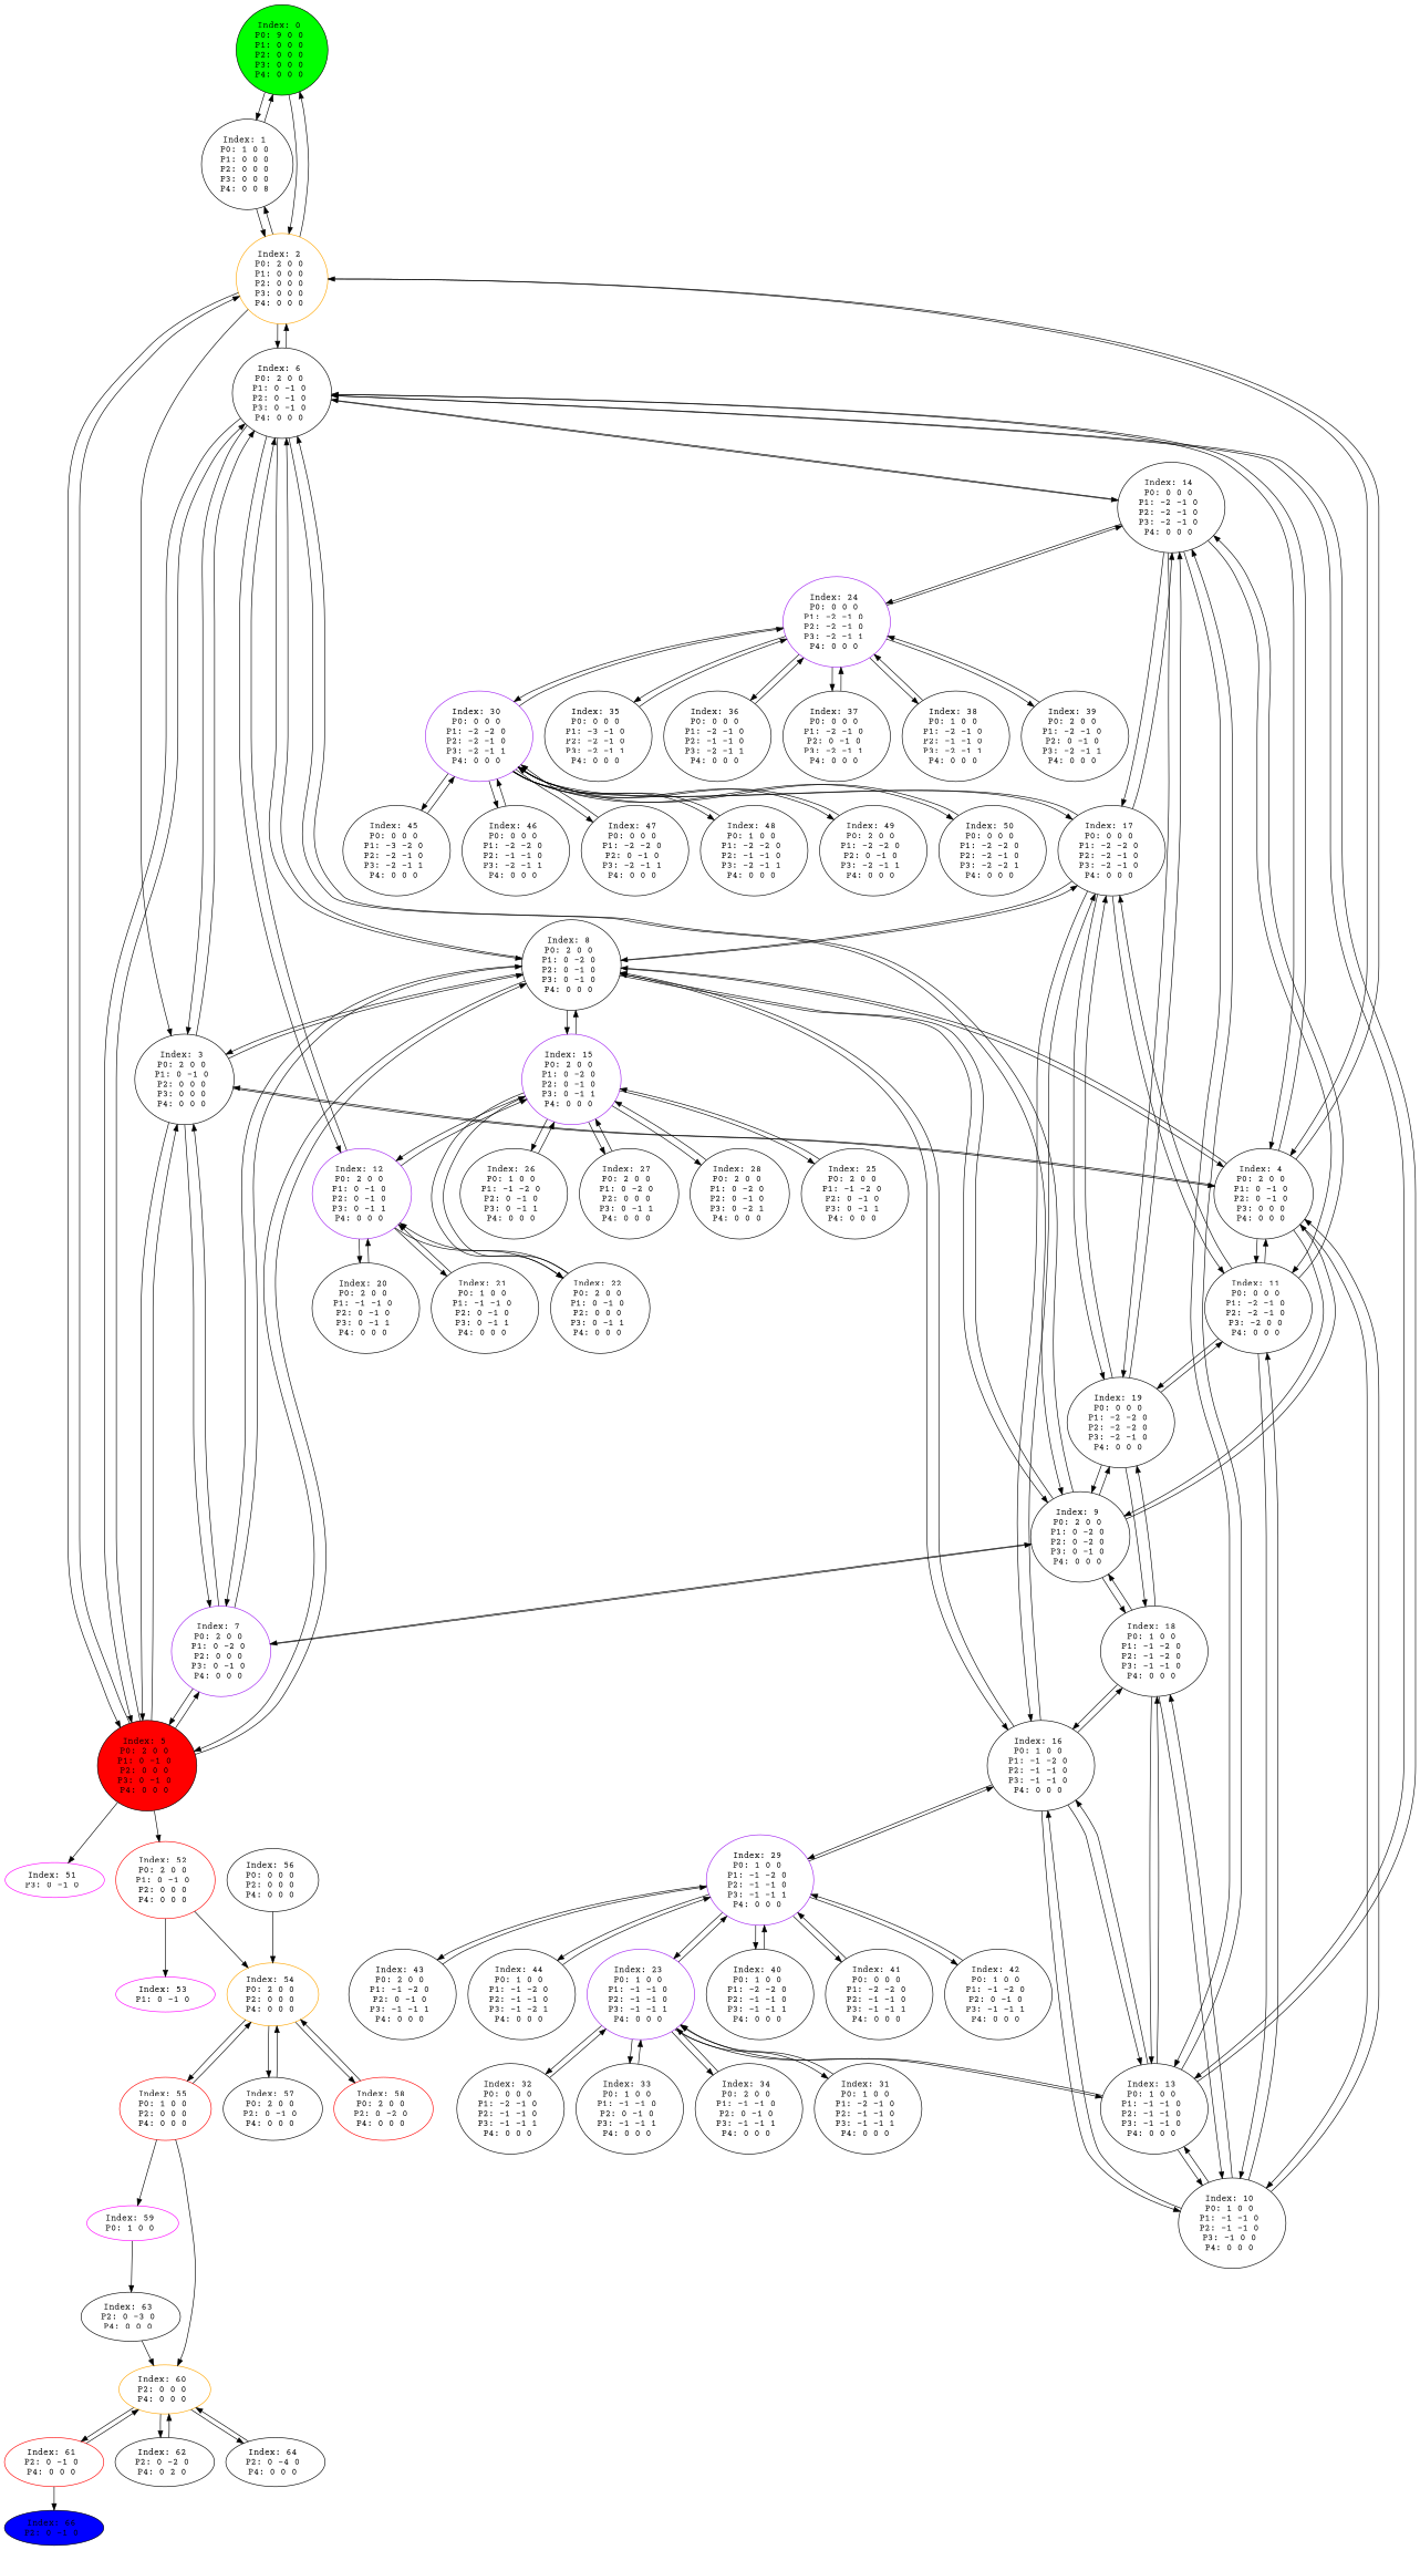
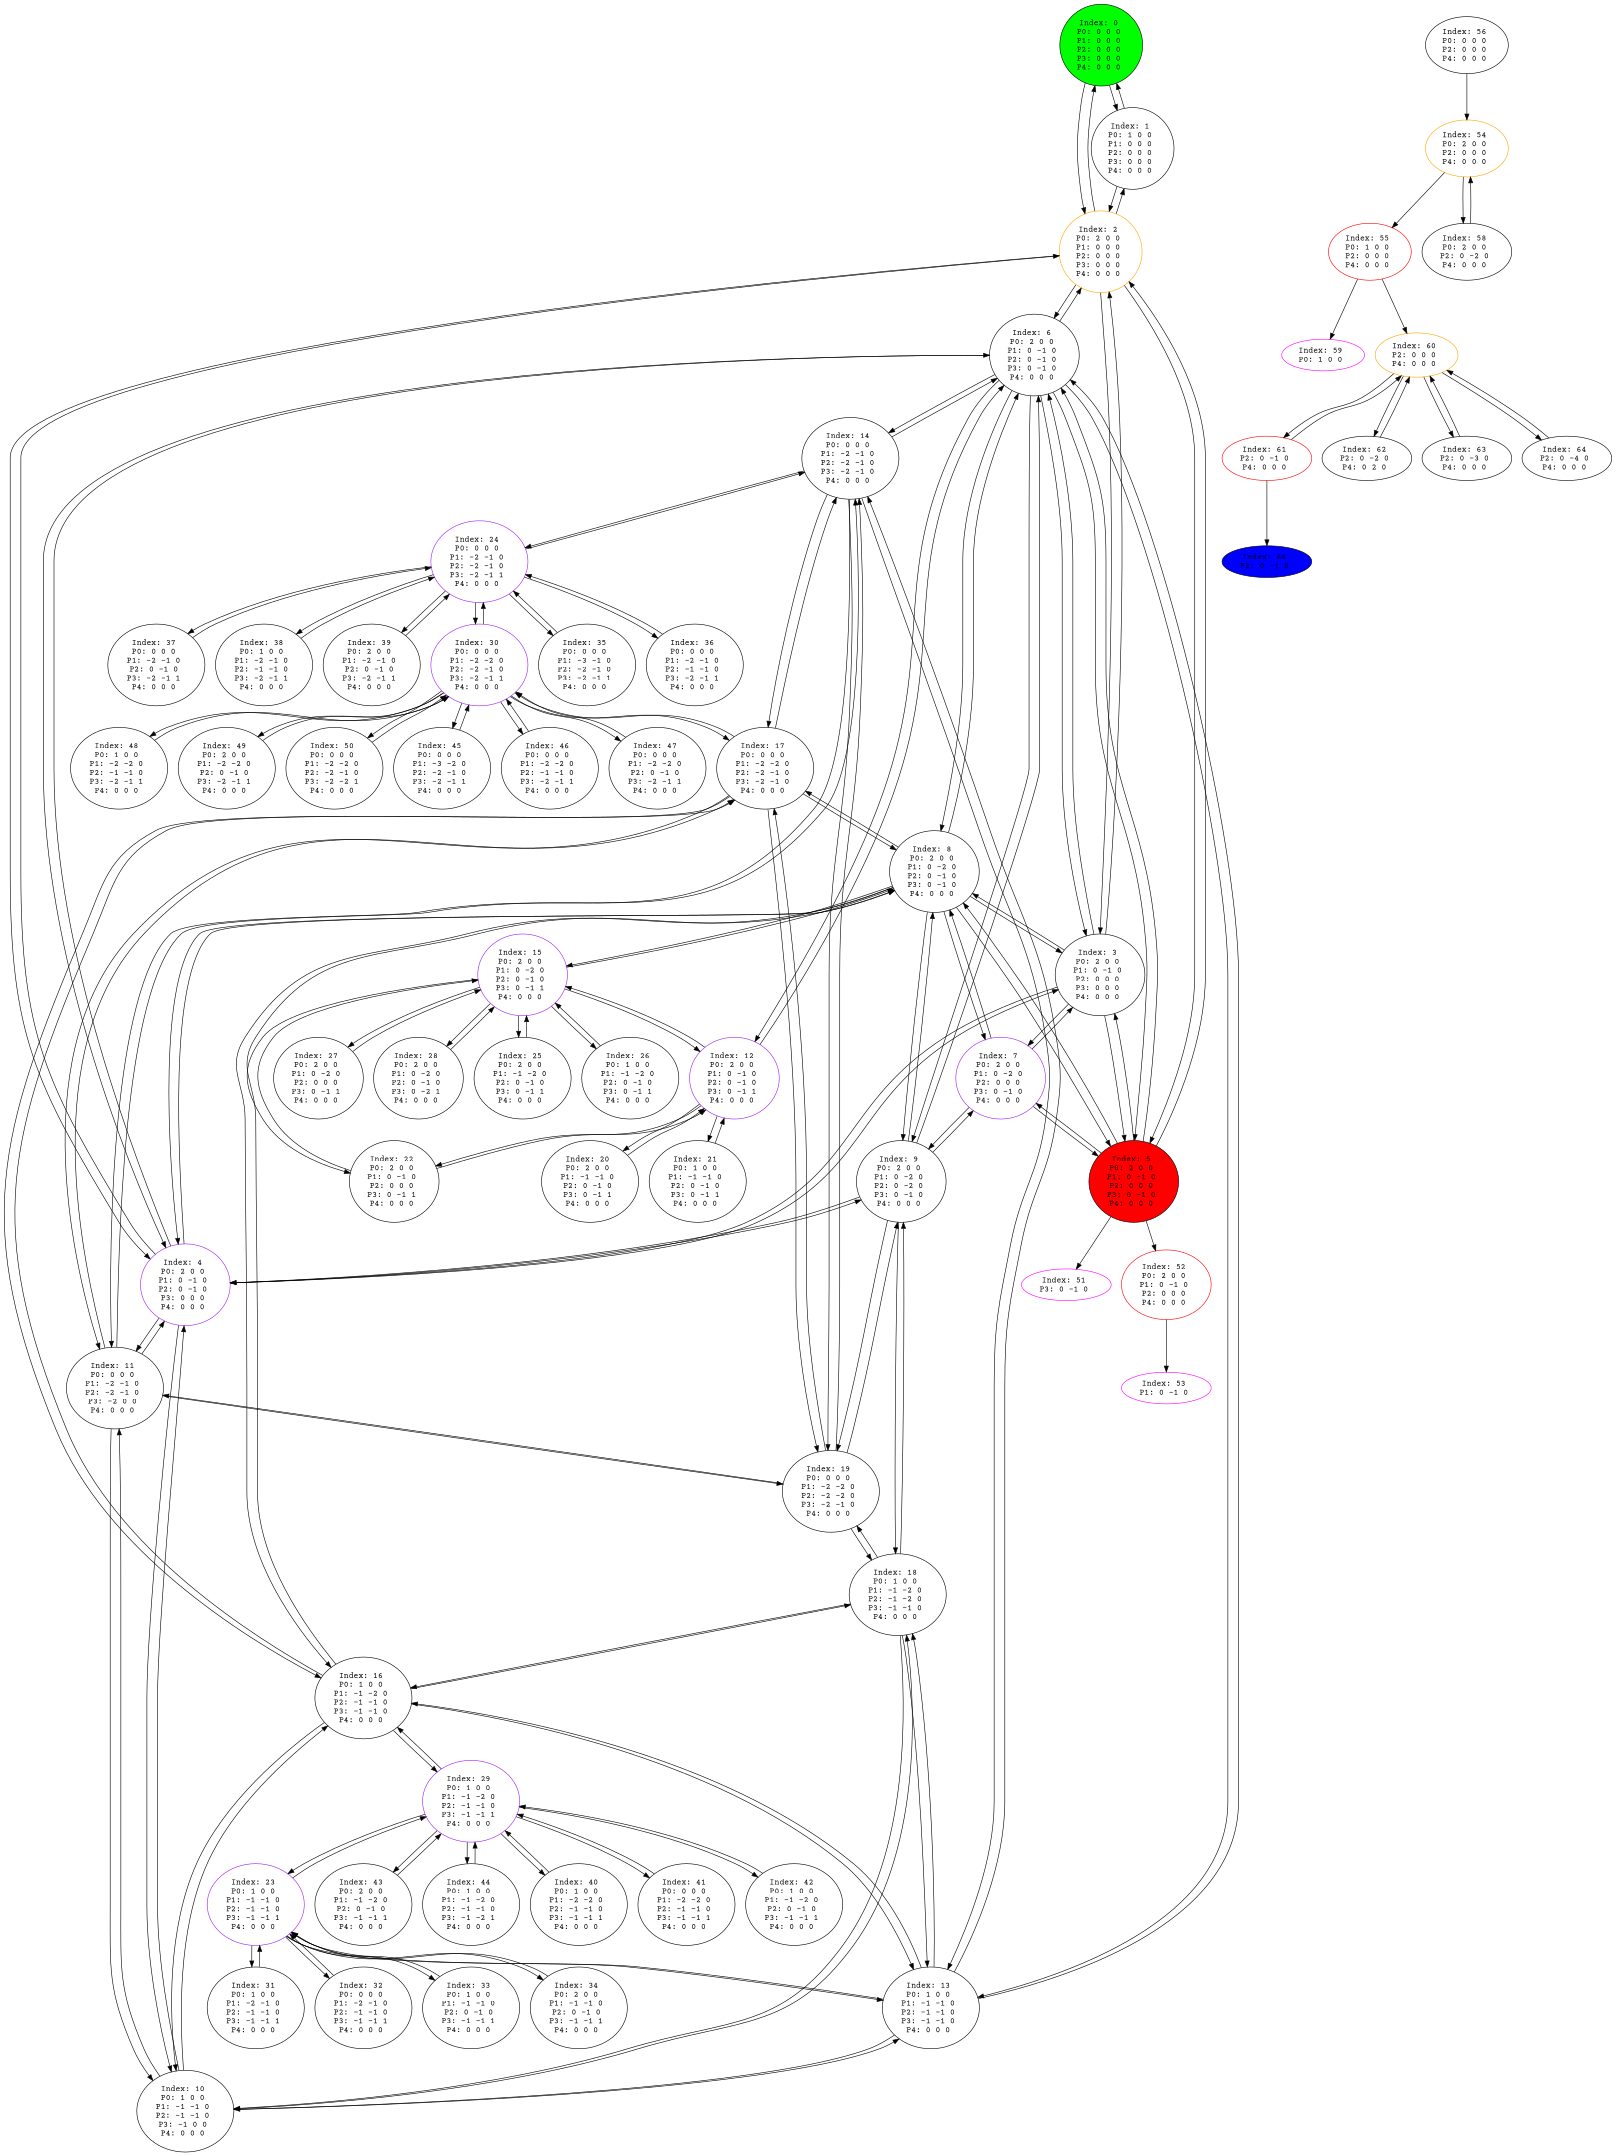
  digraph {
    color=black
    fontname="Courier Prime"
    node [fontname="Courier Prime"]
    edge [fontname="Courier Prime"]
-   n1 [fillcolor=green label="Index: 0 \nP0: 9 0 0 \nP1: 0 0 0 \nP2: 0 0 0 \nP3: 0 0 0 \nP4: 0 0 0 \n" style=filled]
-   n2 [label="Index: 1 \nP0: 1 0 0 \nP1: 0 0 0 \nP2: 0 0 0 \nP3: 0 0 0 \nP4: 0 0 8 \n"]
+   n1 [fillcolor=green label="Index: 0 \nP0: 0 0 0 \nP1: 0 0 0 \nP2: 0 0 0 \nP3: 0 0 0 \nP4: 0 0 0 \n" style=filled]
+   n2 [label="Index: 1 \nP0: 1 0 0 \nP1: 0 0 0 \nP2: 0 0 0 \nP3: 0 0 0 \nP4: 0 0 0 \n"]
    n3 [color=orange label="Index: 2 \nP0: 2 0 0 \nP1: 0 0 0 \nP2: 0 0 0 \nP3: 0 0 0 \nP4: 0 0 0 \n"]
    n4 [label="Index: 3 \nP0: 2 0 0 \nP1: 0 -1 0 \nP2: 0 0 0 \nP3: 0 0 0 \nP4: 0 0 0 \n"]
-   n5 [label="Index: 4 \nP0: 2 0 0 \nP1: 0 -1 0 \nP2: 0 -1 0 \nP3: 0 0 0 \nP4: 0 0 0 \n"]
+   n5 [label="Index: 4 \nP0: 2 0 0 \nP1: 0 -1 0 \nP2: 0 -1 0 \nP3: 0 0 0 \nP4: 0 0 0 \n" color=purple]
    n6 [fillcolor=red label="Index: 5 \nP0: 2 0 0 \nP1: 0 -1 0 \nP2: 0 0 0 \nP3: 0 -1 0 \nP4: 0 0 0 \n" style=filled]
    n7 [label="Index: 6 \nP0: 2 0 0 \nP1: 0 -1 0 \nP2: 0 -1 0 \nP3: 0 -1 0 \nP4: 0 0 0 \n"]
    n8 [color=purple label="Index: 7 \nP0: 2 0 0 \nP1: 0 -2 0 \nP2: 0 0 0 \nP3: 0 -1 0 \nP4: 0 0 0 \n"]
    n9 [label="Index: 8 \nP0: 2 0 0 \nP1: 0 -2 0 \nP2: 0 -1 0 \nP3: 0 -1 0 \nP4: 0 0 0 \n"]
    n10 [label="Index: 9 \nP0: 2 0 0 \nP1: 0 -2 0 \nP2: 0 -2 0 \nP3: 0 -1 0 \nP4: 0 0 0 \n"]
    n11 [label="Index: 10 \nP0: 1 0 0 \nP1: -1 -1 0 \nP2: -1 -1 0 \nP3: -1 0 0 \nP4: 0 0 0 \n"]
    n12 [label="Index: 11 \nP0: 0 0 0 \nP1: -2 -1 0 \nP2: -2 -1 0 \nP3: -2 0 0 \nP4: 0 0 0 \n"]
    n13 [color=fuchsia label="Index: 51 \nP3: 0 -1 0 \n"]
    n14 [color=red label="Index: 52 \nP0: 2 0 0 \nP1: 0 -1 0 \nP2: 0 0 0 \nP4: 0 0 0 \n"]
    n15 [color=purple label="Index: 12 \nP0: 2 0 0 \nP1: 0 -1 0 \nP2: 0 -1 0 \nP3: 0 -1 1 \nP4: 0 0 0 \n"]
    n16 [label="Index: 13 \nP0: 1 0 0 \nP1: -1 -1 0 \nP2: -1 -1 0 \nP3: -1 -1 0 \nP4: 0 0 0 \n"]
    n17 [label="Index: 14 \nP0: 0 0 0 \nP1: -2 -1 0 \nP2: -2 -1 0 \nP3: -2 -1 0 \nP4: 0 0 0 \n"]
    n18 [color=purple label="Index: 15 \nP0: 2 0 0 \nP1: 0 -2 0 \nP2: 0 -1 0 \nP3: 0 -1 1 \nP4: 0 0 0 \n"]
    n19 [label="Index: 16 \nP0: 1 0 0 \nP1: -1 -2 0 \nP2: -1 -1 0 \nP3: -1 -1 0 \nP4: 0 0 0 \n"]
    n20 [label="Index: 17 \nP0: 0 0 0 \nP1: -2 -2 0 \nP2: -2 -1 0 \nP3: -2 -1 0 \nP4: 0 0 0 \n"]
    n21 [label="Index: 18 \nP0: 1 0 0 \nP1: -1 -2 0 \nP2: -1 -2 0 \nP3: -1 -1 0 \nP4: 0 0 0 \n"]
    n22 [label="Index: 19 \nP0: 0 0 0 \nP1: -2 -2 0 \nP2: -2 -2 0 \nP3: -2 -1 0 \nP4: 0 0 0 \n"]
    n23 [color=fuchsia label="Index: 53 \nP1: 0 -1 0 \n"]
    n24 [color=orange label="Index: 54 \nP0: 2 0 0 \nP2: 0 0 0 \nP4: 0 0 0 \n"]
    n25 [label="Index: 20 \nP0: 2 0 0 \nP1: -1 -1 0 \nP2: 0 -1 0 \nP3: 0 -1 1 \nP4: 0 0 0 \n"]
    n26 [label="Index: 21 \nP0: 1 0 0 \nP1: -1 -1 0 \nP2: 0 -1 0 \nP3: 0 -1 1 \nP4: 0 0 0 \n"]
    n27 [label="Index: 22 \nP0: 2 0 0 \nP1: 0 -1 0 \nP2: 0 0 0 \nP3: 0 -1 1 \nP4: 0 0 0 \n"]
    n28 [color=purple label="Index: 23 \nP0: 1 0 0 \nP1: -1 -1 0 \nP2: -1 -1 0 \nP3: -1 -1 1 \nP4: 0 0 0 \n"]
    n29 [color=purple label="Index: 24 \nP0: 0 0 0 \nP1: -2 -1 0 \nP2: -2 -1 0 \nP3: -2 -1 1 \nP4: 0 0 0 \n"]
    n30 [label="Index: 25 \nP0: 2 0 0 \nP1: -1 -2 0 \nP2: 0 -1 0 \nP3: 0 -1 1 \nP4: 0 0 0 \n"]
    n31 [label="Index: 26 \nP0: 1 0 0 \nP1: -1 -2 0 \nP2: 0 -1 0 \nP3: 0 -1 1 \nP4: 0 0 0 \n"]
    n32 [label="Index: 27 \nP0: 2 0 0 \nP1: 0 -2 0 \nP2: 0 0 0 \nP3: 0 -1 1 \nP4: 0 0 0 \n"]
    n33 [label="Index: 28 \nP0: 2 0 0 \nP1: 0 -2 0 \nP2: 0 -1 0 \nP3: 0 -2 1 \nP4: 0 0 0 \n"]
    n34 [color=purple label="Index: 29 \nP0: 1 0 0 \nP1: -1 -2 0 \nP2: -1 -1 0 \nP3: -1 -1 1 \nP4: 0 0 0 \n"]
    n35 [color=purple label="Index: 30 \nP0: 0 0 0 \nP1: -2 -2 0 \nP2: -2 -1 0 \nP3: -2 -1 1 \nP4: 0 0 0 \n"]
    n36 [label="Index: 31 \nP0: 1 0 0 \nP1: -2 -1 0 \nP2: -1 -1 0 \nP3: -1 -1 1 \nP4: 0 0 0 \n"]
    n37 [label="Index: 32 \nP0: 0 0 0 \nP1: -2 -1 0 \nP2: -1 -1 0 \nP3: -1 -1 1 \nP4: 0 0 0 \n"]
    n38 [label="Index: 33 \nP0: 1 0 0 \nP1: -1 -1 0 \nP2: 0 -1 0 \nP3: -1 -1 1 \nP4: 0 0 0 \n"]
    n39 [label="Index: 34 \nP0: 2 0 0 \nP1: -1 -1 0 \nP2: 0 -1 0 \nP3: -1 -1 1 \nP4: 0 0 0 \n"]
    n40 [label="Index: 35 \nP0: 0 0 0 \nP1: -3 -1 0 \nP2: -2 -1 0 \nP3: -2 -1 1 \nP4: 0 0 0 \n"]
    n41 [label="Index: 36 \nP0: 0 0 0 \nP1: -2 -1 0 \nP2: -1 -1 0 \nP3: -2 -1 1 \nP4: 0 0 0 \n"]
    n42 [label="Index: 37 \nP0: 0 0 0 \nP1: -2 -1 0 \nP2: 0 -1 0 \nP3: -2 -1 1 \nP4: 0 0 0 \n"]
    n43 [label="Index: 38 \nP0: 1 0 0 \nP1: -2 -1 0 \nP2: -1 -1 0 \nP3: -2 -1 1 \nP4: 0 0 0 \n"]
    n44 [label="Index: 39 \nP0: 2 0 0 \nP1: -2 -1 0 \nP2: 0 -1 0 \nP3: -2 -1 1 \nP4: 0 0 0 \n"]
    n45 [label="Index: 40 \nP0: 1 0 0 \nP1: -2 -2 0 \nP2: -1 -1 0 \nP3: -1 -1 1 \nP4: 0 0 0 \n"]
    n46 [label="Index: 41 \nP0: 0 0 0 \nP1: -2 -2 0 \nP2: -1 -1 0 \nP3: -1 -1 1 \nP4: 0 0 0 \n"]
    n47 [label="Index: 42 \nP0: 1 0 0 \nP1: -1 -2 0 \nP2: 0 -1 0 \nP3: -1 -1 1 \nP4: 0 0 0 \n"]
    n48 [label="Index: 43 \nP0: 2 0 0 \nP1: -1 -2 0 \nP2: 0 -1 0 \nP3: -1 -1 1 \nP4: 0 0 0 \n"]
    n49 [label="Index: 44 \nP0: 1 0 0 \nP1: -1 -2 0 \nP2: -1 -1 0 \nP3: -1 -2 1 \nP4: 0 0 0 \n"]
    n50 [label="Index: 45 \nP0: 0 0 0 \nP1: -3 -2 0 \nP2: -2 -1 0 \nP3: -2 -1 1 \nP4: 0 0 0 \n"]
    n51 [label="Index: 46 \nP0: 0 0 0 \nP1: -2 -2 0 \nP2: -1 -1 0 \nP3: -2 -1 1 \nP4: 0 0 0 \n"]
    n52 [label="Index: 47 \nP0: 0 0 0 \nP1: -2 -2 0 \nP2: 0 -1 0 \nP3: -2 -1 1 \nP4: 0 0 0 \n"]
    n53 [label="Index: 48 \nP0: 1 0 0 \nP1: -2 -2 0 \nP2: -1 -1 0 \nP3: -2 -1 1 \nP4: 0 0 0 \n"]
    n54 [label="Index: 49 \nP0: 2 0 0 \nP1: -2 -2 0 \nP2: 0 -1 0 \nP3: -2 -1 1 \nP4: 0 0 0 \n"]
    n55 [label="Index: 50 \nP0: 0 0 0 \nP1: -2 -2 0 \nP2: -2 -1 0 \nP3: -2 -2 1 \nP4: 0 0 0 \n"]
    n56 [color=red label="Index: 55 \nP0: 1 0 0 \nP2: 0 0 0 \nP4: 0 0 0 \n"]
-   n57 [label="Index: 57 \nP0: 2 0 0 \nP2: 0 -1 0 \nP4: 0 0 0 \n"]
-   n58 [label="Index: 58 \nP0: 2 0 0 \nP2: 0 -2 0 \nP4: 0 0 0 \n" color=red]
+   n58 [label="Index: 58 \nP0: 2 0 0 \nP2: 0 -2 0 \nP4: 0 0 0 \n"]
    n59 [color=fuchsia label="Index: 59 \nP0: 1 0 0 \n"]
    n60 [color=orange label="Index: 60 \nP2: 0 0 0 \nP4: 0 0 0 \n"]
    n61 [label="Index: 56 \nP0: 0 0 0 \nP2: 0 0 0 \nP4: 0 0 0 \n"]
    n62 [color=red label="Index: 61 \nP2: 0 -1 0 \nP4: 0 0 0 \n"]
    n63 [label="Index: 62 \nP2: 0 -2 0 \nP4: 0 2 0 \n"]
    n64 [label="Index: 63 \nP2: 0 -3 0 \nP4: 0 0 0 \n"]
    n65 [label="Index: 64 \nP2: 0 -4 0 \nP4: 0 0 0 \n"]
    n66 [fillcolor=blue label="Index: 66 \nP2: 0 -1 0 \n" style=filled]
    n1 -> n2
    n1 -> n3
    n2 -> n1
    n2 -> n3
    n3 -> n1
    n3 -> n2
    n3 -> n4
    n3 -> n5
    n3 -> n6
    n3 -> n7
+   n4 -> n3
    n4 -> n5
    n4 -> n6
    n4 -> n7
    n4 -> n8
    n4 -> n9
    n5 -> n3
    n5 -> n4
    n5 -> n7
    n5 -> n9
    n5 -> n10
    n5 -> n11
    n5 -> n12
    n6 -> n3
    n6 -> n4
    n6 -> n7
    n6 -> n8
    n6 -> n9
    n6 -> n13
    n6 -> n14
    n7 -> n3
    n7 -> n4
    n7 -> n5
    n7 -> n6
    n7 -> n9
    n7 -> n10
    n7 -> n15
    n7 -> n16
    n7 -> n17
    n8 -> n4
    n8 -> n6
    n8 -> n9
    n8 -> n10
    n9 -> n4
    n9 -> n5
    n9 -> n6
    n9 -> n7
    n9 -> n8
    n9 -> n10
    n9 -> n18
    n9 -> n19
    n9 -> n20
    n10 -> n5
    n10 -> n7
    n10 -> n8
    n10 -> n9
    n10 -> n21
    n10 -> n22
    n11 -> n5
    n11 -> n12
    n11 -> n16
    n11 -> n19
    n11 -> n21
    n12 -> n5
    n12 -> n11
    n12 -> n17
    n12 -> n20
    n12 -> n22
    n14 -> n23
-   n14 -> n24
    n15 -> n7
    n15 -> n18
    n15 -> n25
    n15 -> n26
    n15 -> n27
    n16 -> n7
    n16 -> n11
    n16 -> n17
    n16 -> n19
    n16 -> n21
    n16 -> n28
    n17 -> n7
    n17 -> n12
    n17 -> n16
    n17 -> n20
    n17 -> n22
    n17 -> n29
    n18 -> n9
    n18 -> n15
    n18 -> n27
    n18 -> n30
    n18 -> n31
    n18 -> n32
    n18 -> n33
    n19 -> n9
    n19 -> n11
    n19 -> n16
    n19 -> n20
    n19 -> n21
    n19 -> n34
    n20 -> n9
    n20 -> n12
    n20 -> n17
    n20 -> n19
    n20 -> n22
    n20 -> n35
    n21 -> n10
    n21 -> n11
    n21 -> n16
    n21 -> n19
    n21 -> n22
    n22 -> n10
    n22 -> n12
    n22 -> n17
    n22 -> n20
    n22 -> n21
    n24 -> n56
-   n24 -> n57
    n24 -> n58
    n25 -> n15
    n26 -> n15
    n27 -> n15
    n27 -> n18
    n28 -> n16
    n28 -> n34
    n28 -> n36
    n28 -> n37
    n28 -> n38
    n28 -> n39
    n29 -> n17
    n29 -> n35
    n29 -> n40
    n29 -> n41
    n29 -> n42
    n29 -> n43
    n29 -> n44
    n30 -> n18
    n31 -> n18
    n32 -> n18
    n33 -> n18
    n34 -> n19
    n34 -> n28
    n34 -> n45
    n34 -> n46
    n34 -> n47
    n34 -> n48
    n34 -> n49
    n35 -> n20
    n35 -> n29
    n35 -> n50
    n35 -> n51
    n35 -> n52
    n35 -> n53
    n35 -> n54
    n35 -> n55
    n36 -> n28
    n37 -> n28
    n38 -> n28
    n39 -> n28
    n40 -> n29
    n41 -> n29
    n42 -> n29
    n43 -> n29
    n44 -> n29
    n45 -> n34
    n46 -> n34
    n47 -> n34
    n48 -> n34
    n49 -> n34
    n50 -> n35
    n51 -> n35
    n52 -> n35
    n53 -> n35
    n54 -> n35
    n55 -> n35
-   n56 -> n24
    n56 -> n59
    n56 -> n60
-   n57 -> n24
    n58 -> n24
    n60 -> n62
    n60 -> n63
-   n59 -> n64
+   n60 -> n64
    n60 -> n65
    n61 -> n24
    n62 -> n60
    n62 -> n66
    n63 -> n60
    n64 -> n60
    n65 -> n60
  }
